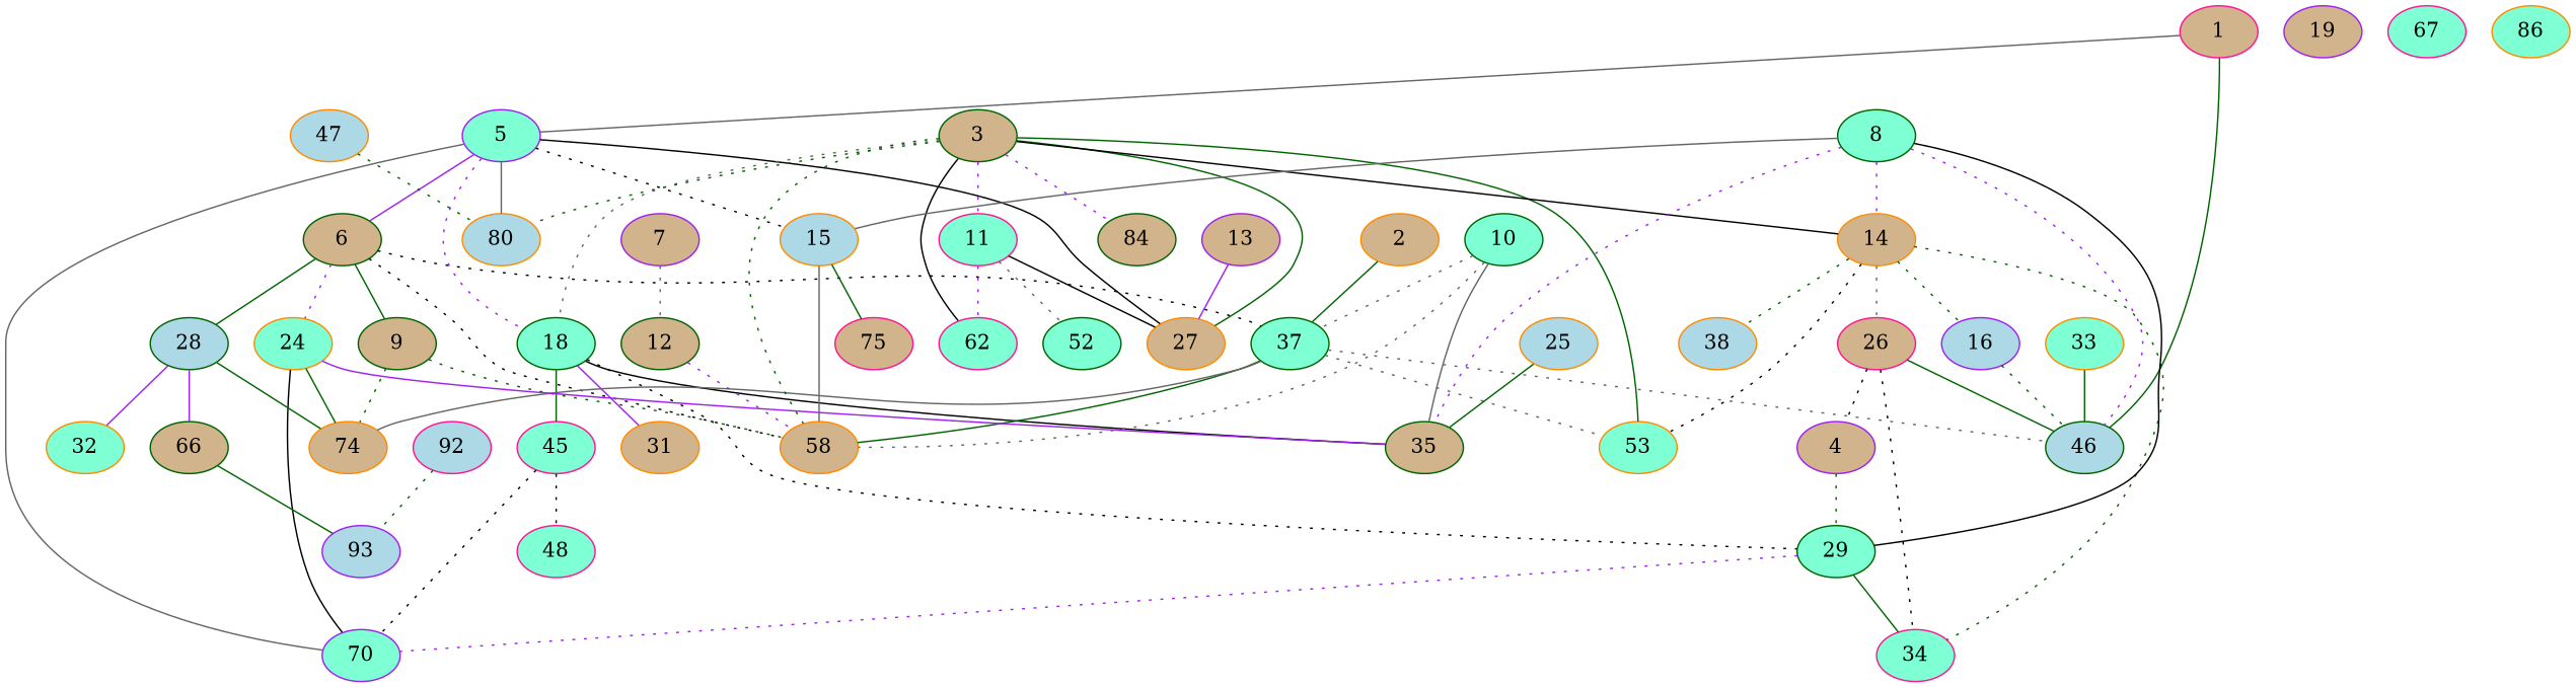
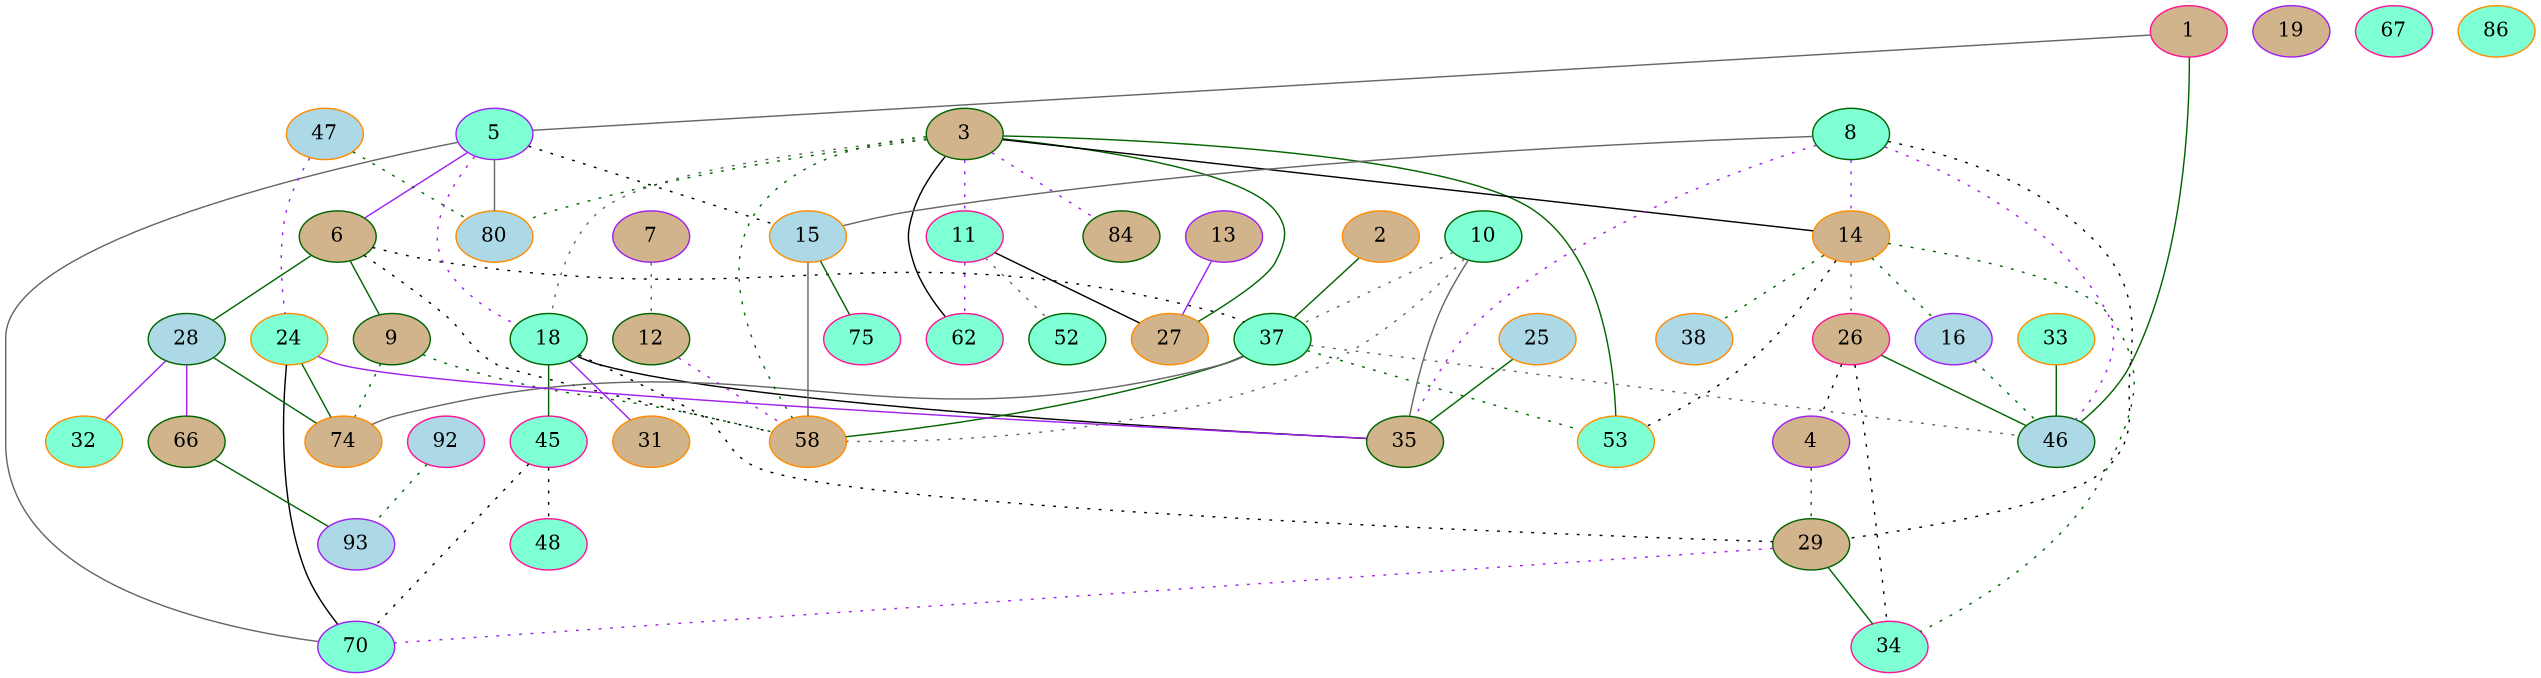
  graph {
    node [color=darkorange fillcolor=tan style=filled]
    edge [color=darkgreen style=dotted]
    1 [color=deeppink super="+85"]
    5 [color=purple fillcolor=aquamarine super="+95+22"]
    46 [color=darkgreen fillcolor=lightblue super="+57+99"]
    18 [color=darkgreen fillcolor=aquamarine super="+90+82"]
    27 [super="+78"]
    80 [fillcolor=lightblue]
    6 [color=darkgreen super="+63"]
    15 [fillcolor=lightblue]
    70 [color=purple fillcolor=aquamarine]
    37 [color=darkgreen fillcolor=aquamarine super="+73"]
    53 [fillcolor=aquamarine]
    58 [super="+76+81"]
    74 [super="+83"]
    2
    3 [color=darkgreen super="+61+30+17"]
    11 [color=deeppink fillcolor=aquamarine super="+23"]
    14 [super="+43+20+88+21"]
    62 [color=deeppink fillcolor=aquamarine]
    84 [color=darkgreen]
    52 [color=darkgreen fillcolor=aquamarine]
    16 [color=purple fillcolor=lightblue]
    26 [color=deeppink super="+59"]
    34 [color=deeppink fillcolor=aquamarine super="+89"]
    38 [fillcolor=lightblue super="+87"]
-   29 [color=darkgreen fillcolor=aquamarine super="+42+41"]
+   29 [color=darkgreen super="+42+41"]
    35 [color=darkgreen super="+96+60+56"]
    31
    45 [color=deeppink fillcolor=aquamarine super="+71"]
    4 [color=purple]
    9 [color=darkgreen]
    24 [fillcolor=aquamarine super="+65"]
    28 [color=darkgreen fillcolor=lightblue super="+36+54"]
-   75 [color=deeppink]
+   75 [color=deeppink fillcolor=aquamarine]
    32 [fillcolor=aquamarine]
    n35 [color=darkgreen label=66]
    7 [color=purple super="+98"]
    12 [color=darkgreen super="+72+40"]
    8 [color=darkgreen fillcolor=aquamarine super="+55+68"]
    10 [color=darkgreen fillcolor=aquamarine super="+39"]
    13 [color=purple]
    48 [color=deeppink fillcolor=aquamarine]
    19 [color=purple super="+51"]
    25 [fillcolor=lightblue]
    93 [color=purple fillcolor=lightblue]
    33 [fillcolor=aquamarine]
    47 [fillcolor=lightblue]
    67 [color=deeppink fillcolor=aquamarine]
    86 [fillcolor=aquamarine]
    92 [color=deeppink fillcolor=lightblue]
    1 -- 5 [color=gray40 style=solid]
    1 -- 46 [style=solid weight=2]
    5 -- 18 [color=purple]
-   5 -- 27 [color=black style=solid]
    5 -- 80 [color=gray40 style=solid]
    5 -- 6 [color=purple style=solid]
    5 -- 15 [color=black]
    5 -- 70 [color=gray40 style=solid]
    18 -- 29 [color=black]
    18 -- 35 [color=black style=solid]
    18 -- 31 [color=purple style=solid]
    18 -- 45 [style=solid]
    6 -- 37 [color=black]
    6 -- 58 [color=black]
    6 -- 9 [style=solid]
-   6 -- 24 [color=purple]
+   47 -- 24 [color=purple]
    6 -- 28 [style=solid]
    15 -- 58 [color=gray40 style=solid]
    15 -- 75 [style=solid]
    37 -- 46 [color=gray40]
-   37 -- 53 [color=gray40]
+   37 -- 53
    37 -- 58 [style=solid]
    37 -- 74 [color=gray40 style=solid]
    2 -- 37 [style=solid]
    3 -- 18 [color=gray40]
    3 -- 27 [style=solid]
    3 -- 80
    3 -- 53 [style=solid]
    3 -- 58
    3 -- 11 [color=purple]
    3 -- 14 [color=black style=solid]
    3 -- 62 [color=black style=solid]
    3 -- 84 [color=purple]
    11 -- 27 [color=black style=solid]
    11 -- 62 [color=purple]
    11 -- 52 [color=gray40]
    14 -- 53 [color=black]
    14 -- 16
    14 -- 26 [color=gray40 weight=2]
    14 -- 34
    14 -- 38
    16 -- 46
    26 -- 46 [style=solid]
    26 -- 34 [color=black]
    26 -- 4 [color=black]
    29 -- 70 [color=purple]
    29 -- 34 [style=solid]
    45 -- 70 [color=black]
    45 -- 48 [color=black]
    4 -- 29
    9 -- 58
    9 -- 74
    24 -- 70 [color=black style=solid]
    24 -- 74 [style=solid]
    24 -- 35 [color=purple style=solid]
    28 -- 74 [style=solid]
    28 -- 32 [color=purple style=solid]
    28 -- n35 [color=purple style=solid]
    n35 -- 93 [style=solid]
    7 -- 12 [color=gray40]
    12 -- 58 [color=purple]
    8 -- 46 [color=purple]
    8 -- 15 [color=gray40 style=solid]
    8 -- 14 [color=purple]
-   8 -- 29 [color=black style=solid]
+   8 -- 29 [color=black]
    8 -- 35 [color=purple]
    10 -- 37 [color=gray40]
    10 -- 58 [color=gray40]
    10 -- 35 [color=gray40 style=solid]
    13 -- 27 [color=purple style=solid]
    25 -- 35 [style=solid]
    33 -- 46 [style=solid]
    47 -- 80
    92 -- 93
  }
